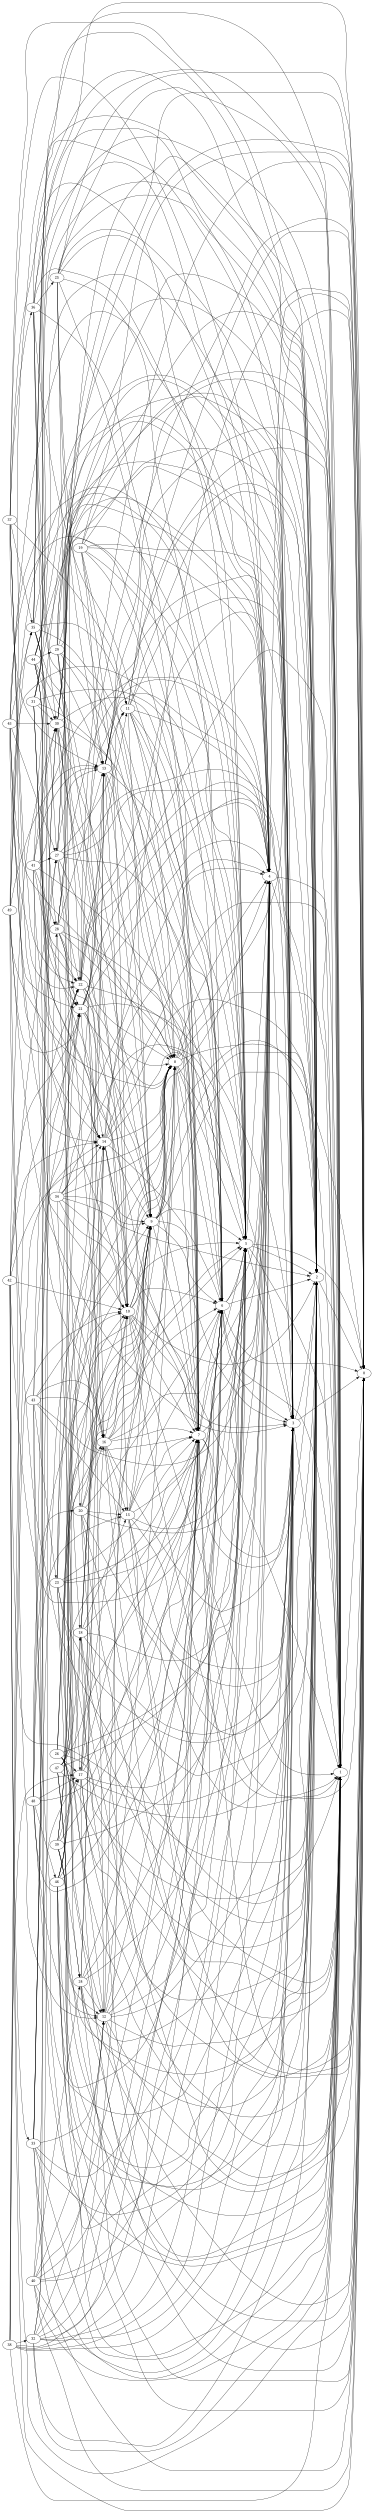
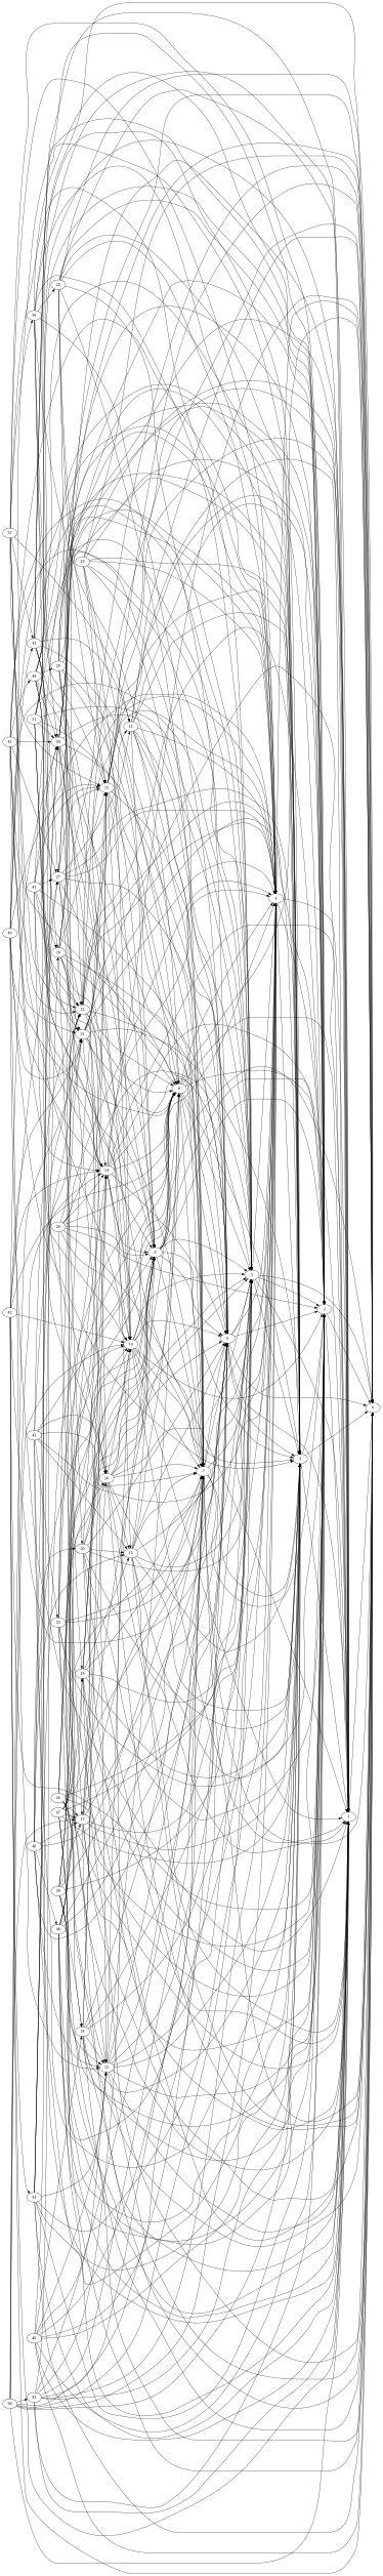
  digraph {
    fontname="Noto Serif"
    rankdir=LR
    node [fontname="Noto Serif"]
    edge [fontname="Noto Serif"]
    1
    0
    2
    3
    4
    5
    6
    7
    8
    9
    10
    11
    12
    13
    14
    15
    16
    17
    18
    19
    20
    21
    22
    23
    24
    25
    26
    27
    28
    29
    30
    31
    32
    33
    34
    35
    36
    37
    38
    39
    40
    41
    42
    43
    44
    45
    46
    47
    48
    49
    1 -> 0
    2 -> 1
    2 -> 0
    3 -> 1
    3 -> 0
    3 -> 2
    4 -> 1
    4 -> 0
    4 -> 2
    4 -> 3
    5 -> 1
    5 -> 0
    5 -> 2
    5 -> 3
    5 -> 4
    6 -> 1
    6 -> 0
    6 -> 2
    6 -> 3
    6 -> 4
    6 -> 5
    7 -> 1
    7 -> 0
    7 -> 2
    7 -> 3
    7 -> 4
    7 -> 5
    7 -> 6
    8 -> 1
    8 -> 0
    8 -> 2
    8 -> 3
    8 -> 4
    8 -> 5
    8 -> 6
    8 -> 7
    9 -> 1
    9 -> 0
    9 -> 2
    9 -> 3
    9 -> 4
    9 -> 5
    9 -> 6
    9 -> 7
    9 -> 8
    10 -> 1
    10 -> 0
    10 -> 2
    10 -> 3
    10 -> 5
    10 -> 6
    10 -> 7
    10 -> 8
    10 -> 9
    11 -> 1
    11 -> 0
    11 -> 2
    11 -> 3
    11 -> 4
    11 -> 5
    11 -> 6
    11 -> 7
    11 -> 8
    11 -> 9
    12 -> 1
    12 -> 0
    12 -> 2
    12 -> 3
    12 -> 4
    12 -> 5
    12 -> 6
    12 -> 7
    12 -> 8
    12 -> 10
    13 -> 1
-   13 -> 11
+   13 -> 0
    13 -> 2
    13 -> 3
    13 -> 4
    13 -> 5
    13 -> 7
    13 -> 9
    13 -> 10
    14 -> 1
    14 -> 0
    14 -> 2
    14 -> 4
    14 -> 5
    14 -> 6
    14 -> 7
    14 -> 8
    14 -> 9
    14 -> 10
    15 -> 1
    15 -> 0
    15 -> 2
    15 -> 3
    15 -> 4
    15 -> 5
    15 -> 6
    15 -> 7
    15 -> 8
    15 -> 9
    16 -> 1
    16 -> 0
    16 -> 3
    16 -> 4
    16 -> 5
    16 -> 6
    16 -> 7
    16 -> 8
    16 -> 10
    16 -> 15
    17 -> 1
    17 -> 0
    17 -> 2
    17 -> 3
    17 -> 5
    17 -> 6
    17 -> 7
    17 -> 8
    17 -> 9
    17 -> 16
    18 -> 1
    18 -> 0
    18 -> 2
    18 -> 3
    18 -> 5
    18 -> 7
    18 -> 9
    18 -> 10
    18 -> 14
    18 -> 15
    19 -> 1
    19 -> 0
    19 -> 2
    19 -> 3
    19 -> 4
    19 -> 5
    19 -> 6
    19 -> 8
    19 -> 10
    19 -> 13
    20 -> 1
    20 -> 0
    20 -> 2
    20 -> 3
    20 -> 4
    20 -> 6
    20 -> 9
    20 -> 14
    20 -> 15
    20 -> 16
    21 -> 1
    21 -> 0
    21 -> 2
    21 -> 3
    21 -> 4
    21 -> 7
    21 -> 8
    21 -> 13
    21 -> 14
    21 -> 16
    22 -> 1
    22 -> 0
    22 -> 2
    22 -> 3
    22 -> 4
    22 -> 6
    22 -> 7
    22 -> 8
    22 -> 11
    22 -> 12
    23 -> 1
    23 -> 0
    23 -> 2
    23 -> 3
    23 -> 5
    23 -> 6
-   23 -> 7
    23 -> 8
    23 -> 13
    23 -> 22
    24 -> 1
    24 -> 0
    24 -> 2
    24 -> 3
    24 -> 4
    24 -> 5
    24 -> 7
    24 -> 10
    24 -> 12
    24 -> 14
    25 -> 1
    25 -> 0
    25 -> 2
    25 -> 3
    25 -> 4
    25 -> 6
    25 -> 7
    25 -> 9
    25 -> 13
    25 -> 18
    26 -> 1
    26 -> 0
    26 -> 2
    26 -> 4
    26 -> 5
    26 -> 8
    26 -> 12
    26 -> 16
    26 -> 17
    26 -> 24
    27 -> 1
    27 -> 2
    27 -> 3
    27 -> 4
    27 -> 6
    27 -> 8
    27 -> 11
    27 -> 13
    27 -> 16
    27 -> 22
    28 -> 0
    28 -> 3
    28 -> 4
    28 -> 6
    28 -> 7
    28 -> 8
    28 -> 9
    28 -> 13
    28 -> 20
    28 -> 21
    29 -> 1
    29 -> 2
    29 -> 3
    29 -> 4
    29 -> 5
    29 -> 7
    29 -> 8
    29 -> 10
    29 -> 12
    29 -> 22
    30 -> 0
    30 -> 2
    30 -> 3
    30 -> 4
    30 -> 5
    30 -> 6
    30 -> 8
    30 -> 9
    30 -> 10
    30 -> 21
    31 -> 1
    31 -> 2
    31 -> 3
    31 -> 4
    31 -> 5
    31 -> 7
    31 -> 9
    31 -> 14
    31 -> 16
    31 -> 30
    32 -> 1
    32 -> 2
    32 -> 3
    32 -> 4
    32 -> 6
    32 -> 7
    32 -> 9
    32 -> 12
-   32 -> 17
+   47 -> 17
    32 -> 30
    33 -> 1
    33 -> 0
    33 -> 2
    33 -> 3
    33 -> 4
    33 -> 8
    33 -> 12
    33 -> 22
    33 -> 28
    33 -> 30
    34 -> 1
    34 -> 2
    34 -> 4
    34 -> 5
    34 -> 8
    34 -> 9
    34 -> 10
    34 -> 14
    34 -> 17
    34 -> 21
    35 -> 1
    35 -> 2
    35 -> 3
    35 -> 5
    35 -> 7
    35 -> 9
    35 -> 11
    35 -> 15
    35 -> 16
    35 -> 27
    36 -> 2
    36 -> 3
    36 -> 4
    36 -> 5
    36 -> 6
    36 -> 7
    36 -> 13
    36 -> 25
    36 -> 28
    36 -> 30
    37 -> 2
    37 -> 4
    37 -> 5
    37 -> 10
    37 -> 11
    37 -> 13
    37 -> 14
    37 -> 22
    37 -> 35
    37 -> 36
    38 -> 1
    38 -> 3
    38 -> 4
    38 -> 5
    38 -> 7
    38 -> 10
    38 -> 14
    38 -> 17
    38 -> 21
    38 -> 32
    39 -> 1
    39 -> 2
    39 -> 4
    39 -> 7
    39 -> 9
    39 -> 12
    39 -> 13
    39 -> 14
    39 -> 17
    39 -> 24
    40 -> 1
    40 -> 0
    40 -> 2
    40 -> 3
    40 -> 5
    40 -> 6
    40 -> 7
    40 -> 12
    40 -> 24
    40 -> 27
    41 -> 2
    41 -> 4
    41 -> 6
    41 -> 10
    41 -> 13
    41 -> 14
    41 -> 22
    41 -> 27
    41 -> 28
    41 -> 30
    42 -> 1
    42 -> 0
    42 -> 2
    42 -> 5
    42 -> 8
    42 -> 10
    42 -> 14
    42 -> 21
    42 -> 27
    42 -> 30
    42 -> 33
    43 -> 1
    43 -> 3
    43 -> 4
    43 -> 7
    43 -> 9
    43 -> 15
    43 -> 16
    43 -> 21
    43 -> 22
    43 -> 23
    44 -> 1
    44 -> 0
    44 -> 3
    44 -> 5
    44 -> 9
    44 -> 14
    44 -> 21
    44 -> 22
    44 -> 29
    44 -> 30
    45 -> 4
    45 -> 5
    45 -> 6
    45 -> 8
    45 -> 14
    45 -> 21
    45 -> 22
    45 -> 27
    45 -> 30
-   45 -> 35
+   45 -> 44
    46 -> 1
    46 -> 2
    46 -> 3
    46 -> 5
    46 -> 6
    46 -> 7
    46 -> 9
    46 -> 10
    46 -> 13
    46 -> 18
    47 -> 1
    47 -> 0
    47 -> 2
    47 -> 3
    47 -> 5
    47 -> 6
    47 -> 7
    47 -> 8
    47 -> 9
    47 -> 18
    48 -> 3
    48 -> 6
    48 -> 7
    48 -> 10
    48 -> 12
    48 -> 15
    48 -> 17
    48 -> 20
    48 -> 22
    48 -> 46
    49 -> 1
    49 -> 2
    49 -> 3
    49 -> 4
    49 -> 5
    49 -> 8
    49 -> 12
    49 -> 13
    49 -> 21
    49 -> 35
  }
